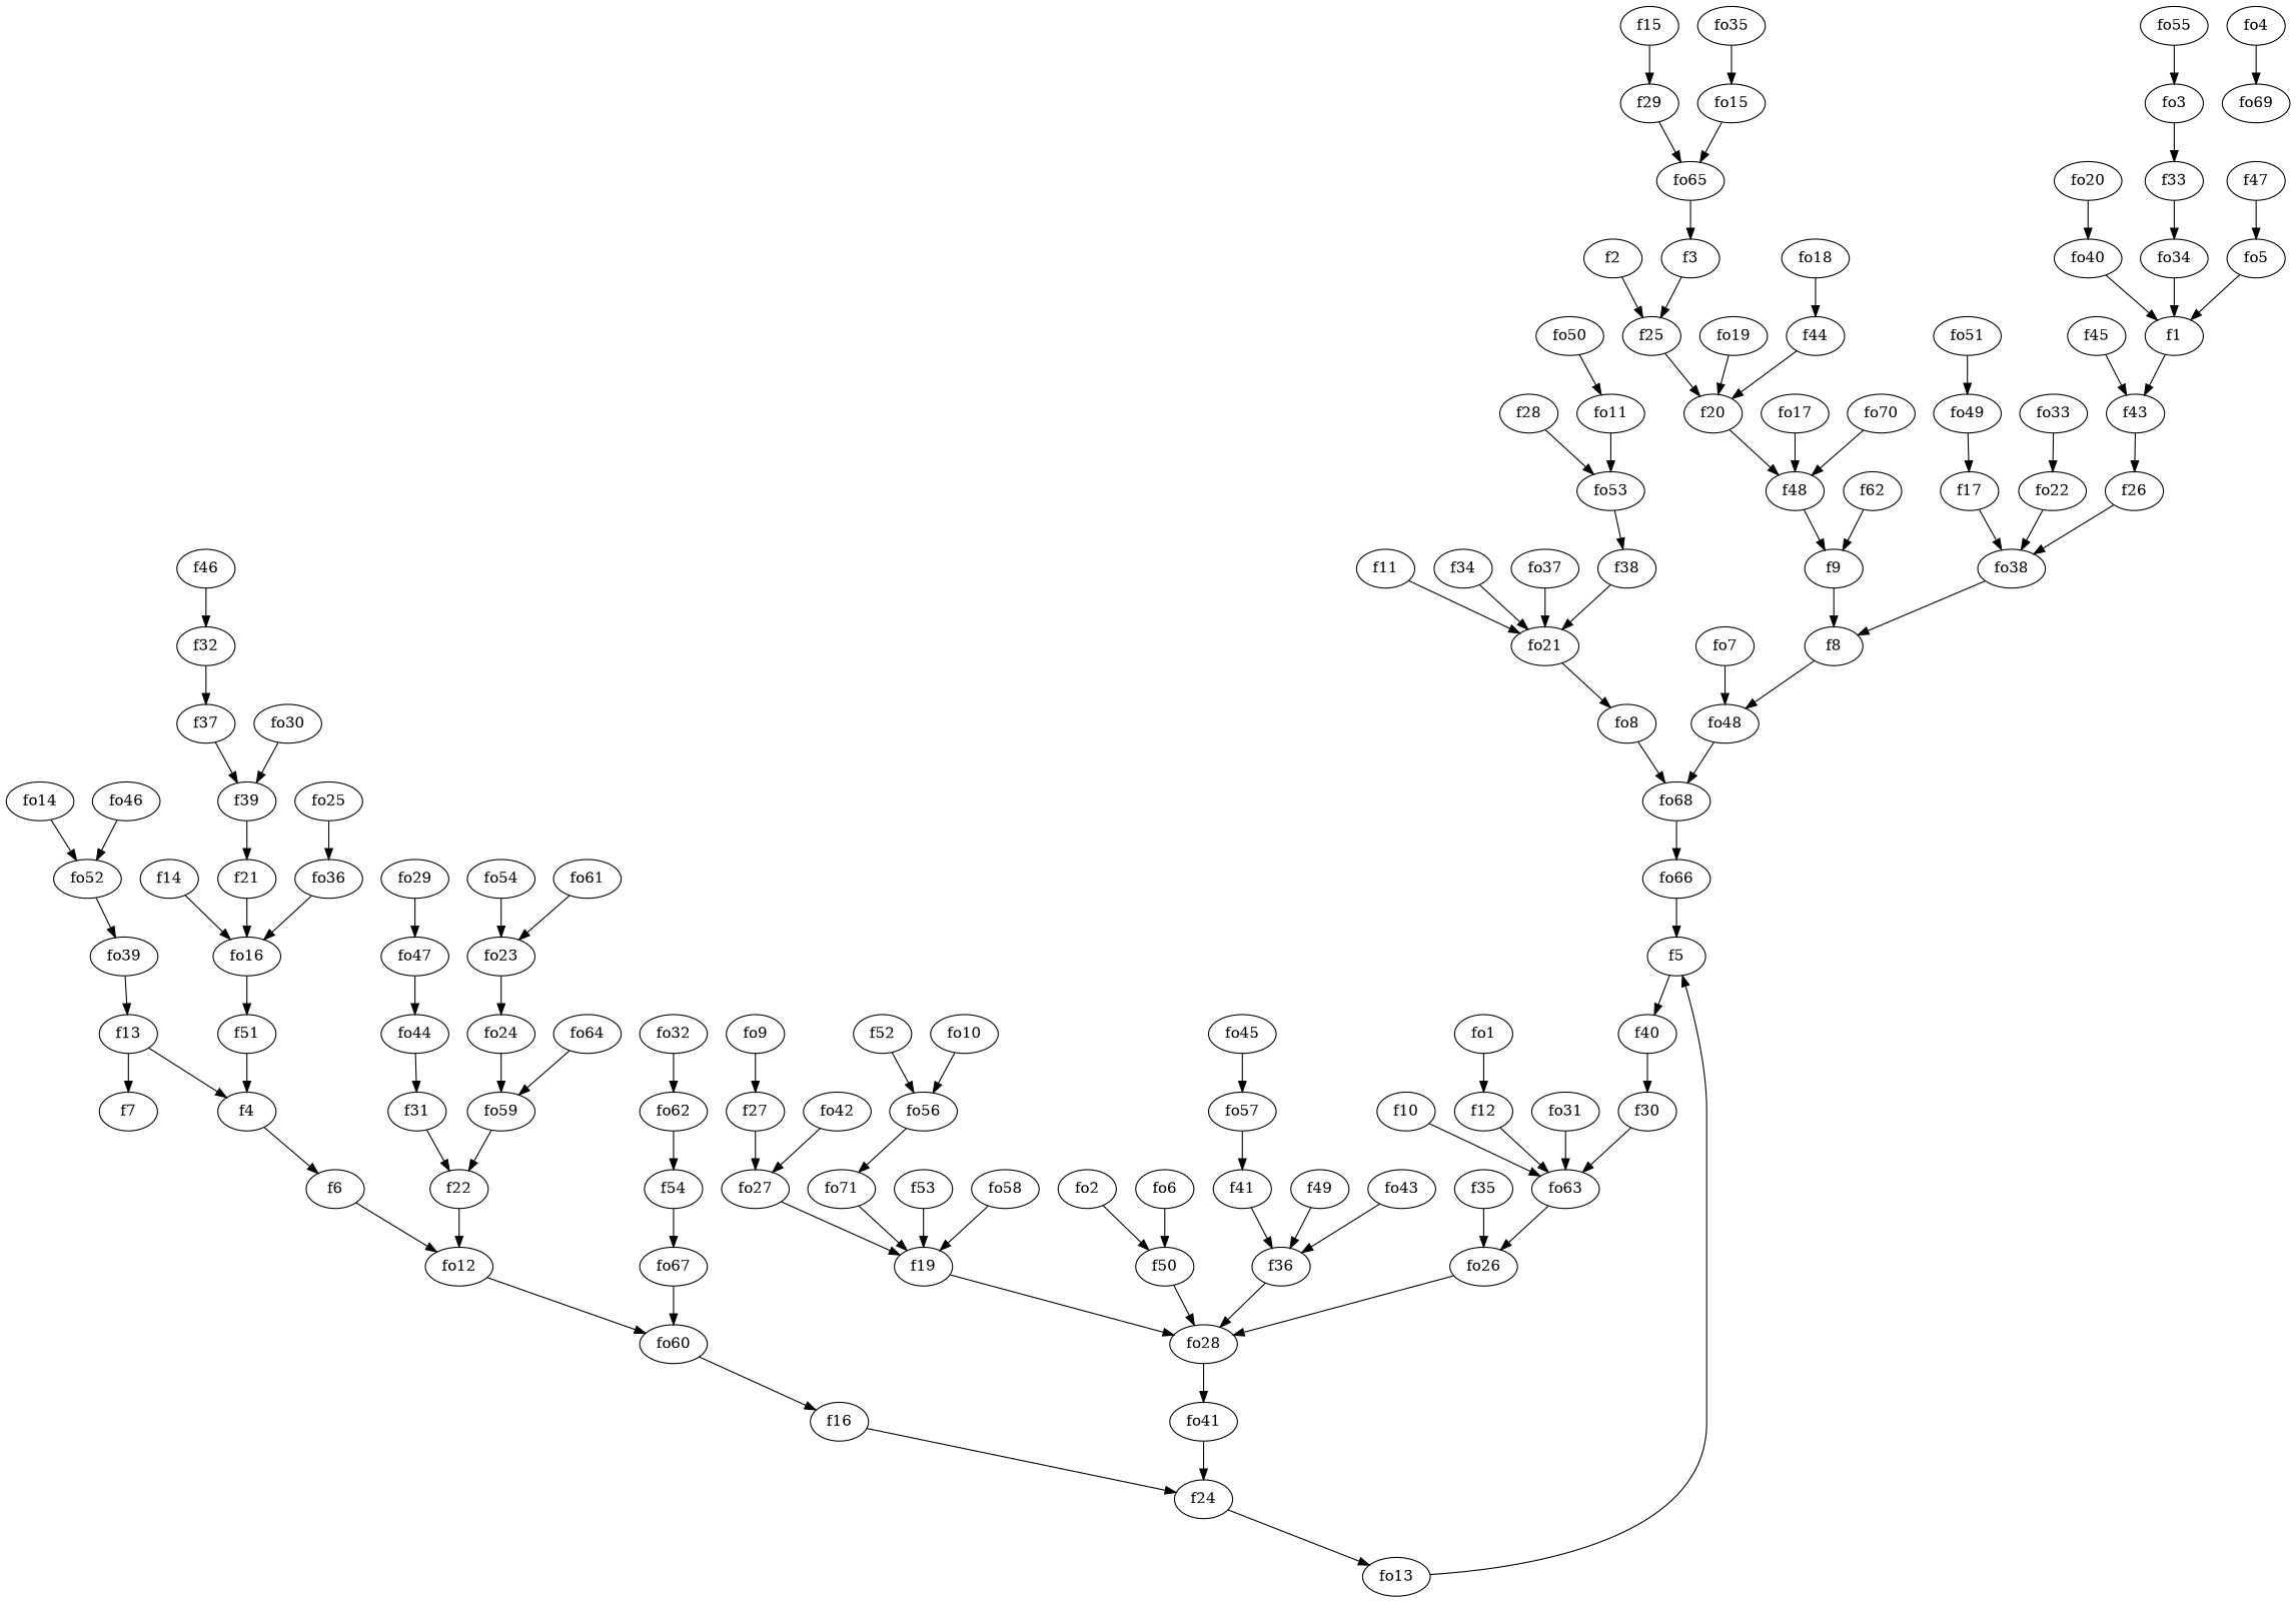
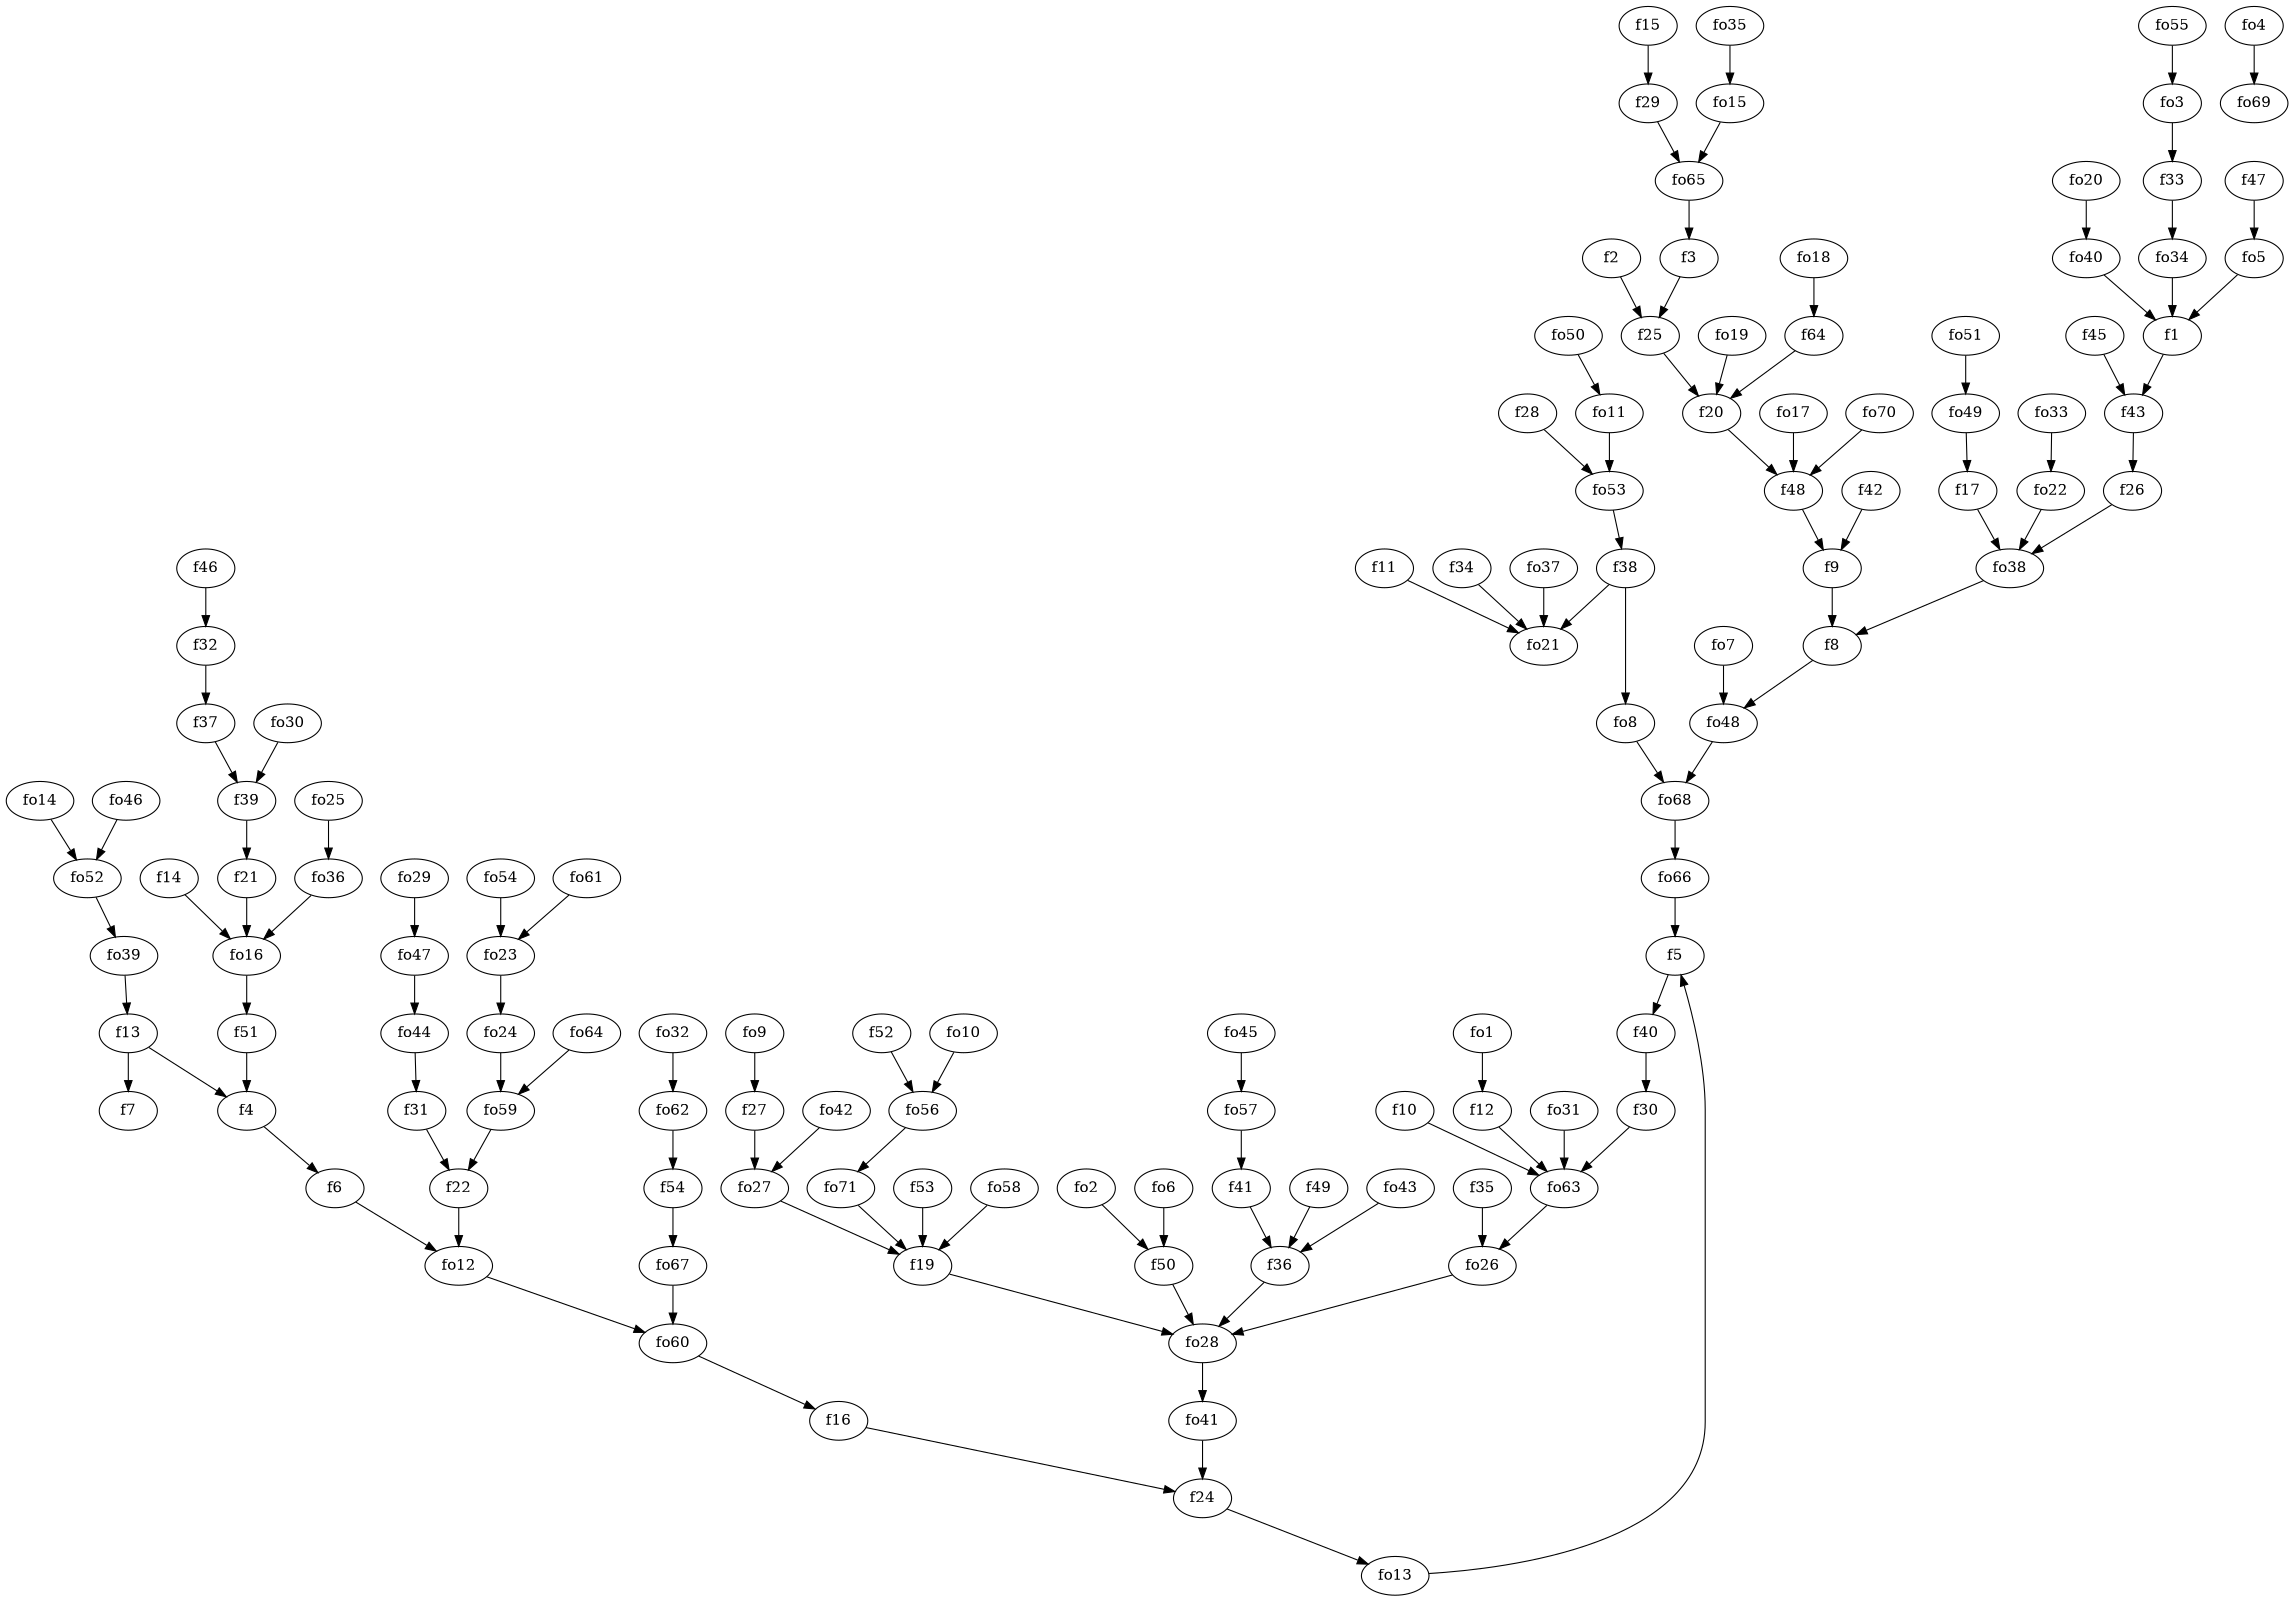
  strict digraph {
    edge [weight=2]
    f1
    f43
    f26
    f2
    f25
    f20
    f3
    f4
    f6
    fo12
    f5
    f40
    f30
    fo60
    f8
    fo48
    fo68
    f9
    f10
    fo63
    fo26
    f11
    fo21
    fo8
    f12
    f13
    f7
    f14
    fo16
    f51
    f15
    f29
    fo65
    f16
    f24
    fo13
    f17
    fo38
    fo40
    f19
    fo28
    fo41
    f48
    f21
    f22
    fo2
    f50
    fo19
    f27
    fo27
    f28
    fo53
    f38
    f31
    f32
    f37
    f39
    f33
    fo34
    f34
    f35
    f36
    f41
-   f42 [label=f62]
-   f44
+   f42
+   f44 [label=f64]
    f45
    f46
    f47
    fo5
    f49
    f52
    fo56
    fo71
    f53
    f54
    fo67
    fo1
    fo3
    fo4
    fo69
    fo6
    fo7
    fo66
    fo9
    fo10
    fo11
    fo14
    fo52
    fo39
    fo15
    fo17
    fo18
    fo20
    fo22
    fo23
    fo24
    fo59
    fo25
    fo36
    fo29
    fo47
    fo44
    fo30
    fo31
    fo32
    fo62
    fo33
    fo35
    fo37
    fo42
    fo43
    fo45
    fo57
    fo46
    fo49
    fo50
    fo51
    fo54
    fo55
    fo58
    fo61
    fo64
    fo70
    f1 -> f43
    f43 -> f26
    f26 -> fo38
    f2 -> f25
    f25 -> f20
    f20 -> f48
    f3 -> f25
    f4 -> f6
    f6 -> fo12
    fo12 -> fo60
    f5 -> f40
    f40 -> f30
    f30 -> fo63
    fo60 -> f16
    f8 -> fo48
    fo48 -> fo68
    fo68 -> fo66
    f9 -> f8
    f10 -> fo63
    fo63 -> fo26
    fo26 -> fo28
    f11 -> fo21
-   fo21 -> fo8
+   f38 -> fo8
    fo8 -> fo68
    f12 -> fo63
    f13 -> f4
    f13 -> f7
    f14 -> fo16
    fo16 -> f51
    f51 -> f4
    f15 -> f29
    f29 -> fo65
    fo65 -> f3
    f16 -> f24
    f24 -> fo13
    fo13 -> f5
    f17 -> fo38
    fo38 -> f8
    fo40 -> f1
    f19 -> fo28
    fo28 -> fo41
    fo41 -> f24
    f48 -> f9
    f21 -> fo16
    f22 -> fo12
    fo2 -> f50
    f50 -> fo28
    fo19 -> f20
    f27 -> fo27
    fo27 -> f19
    f28 -> fo53
    fo53 -> f38
    f38 -> fo21
    f31 -> f22
    f32 -> f37
    f37 -> f39
    f39 -> f21
    f33 -> fo34
    fo34 -> f1
    f34 -> fo21
    f35 -> fo26
    f36 -> fo28
    f41 -> f36
    f42 -> f9
    f44 -> f20
    f45 -> f43
    f46 -> f32
    f47 -> fo5
    fo5 -> f1
    f49 -> f36
    f52 -> fo56
    fo56 -> fo71
    fo71 -> f19
    f53 -> f19
    f54 -> fo67
    fo67 -> fo60
    fo1 -> f12
    fo3 -> f33
    fo4 -> fo69
    fo6 -> f50
    fo7 -> fo48
    fo66 -> f5
    fo9 -> f27
    fo10 -> fo56
    fo11 -> fo53
    fo14 -> fo52
    fo52 -> fo39
    fo39 -> f13
    fo15 -> fo65
    fo17 -> f48
    fo18 -> f44
    fo20 -> fo40
    fo22 -> fo38
    fo23 -> fo24
    fo24 -> fo59
    fo59 -> f22
    fo25 -> fo36
    fo36 -> fo16
    fo29 -> fo47
    fo47 -> fo44
    fo44 -> f31
    fo30 -> f39
    fo31 -> fo63
    fo32 -> fo62
    fo62 -> f54
    fo33 -> fo22
    fo35 -> fo15
    fo37 -> fo21
    fo42 -> fo27
    fo43 -> f36
    fo45 -> fo57
    fo57 -> f41
    fo46 -> fo52
    fo49 -> f17
    fo50 -> fo11
    fo51 -> fo49
    fo54 -> fo23
    fo55 -> fo3
    fo58 -> f19
    fo61 -> fo23
    fo64 -> fo59
    fo70 -> f48
  }
